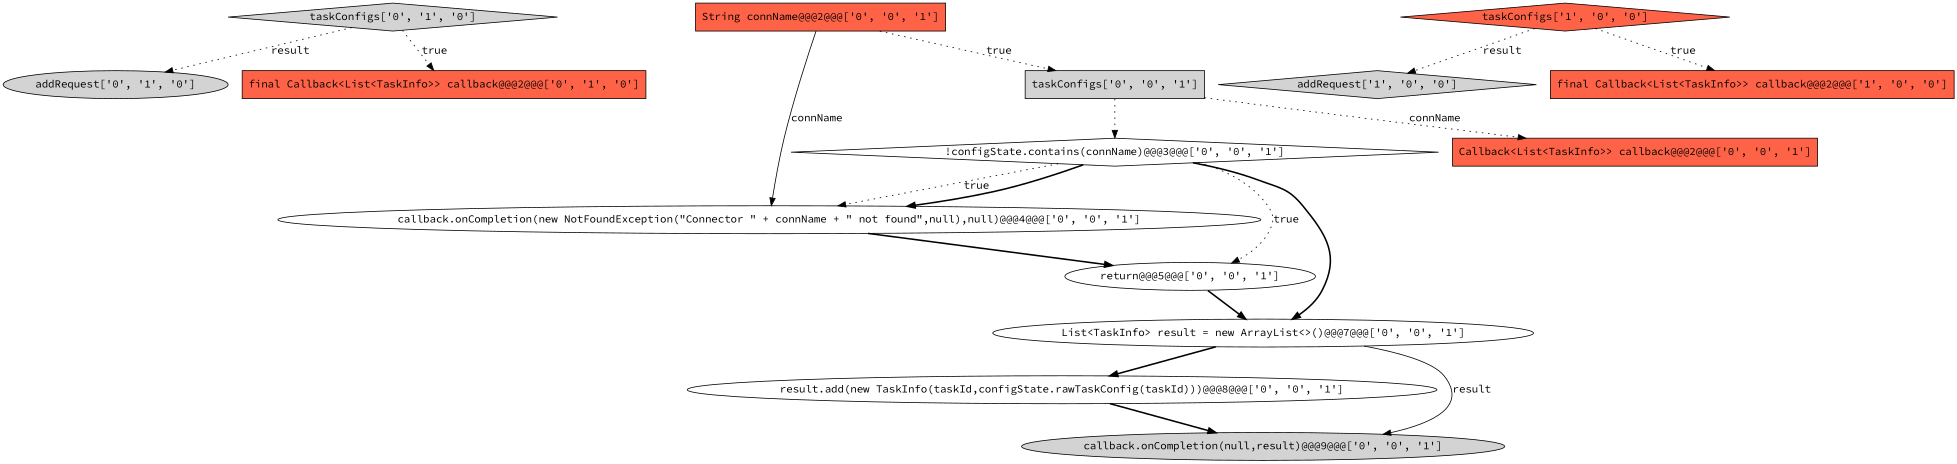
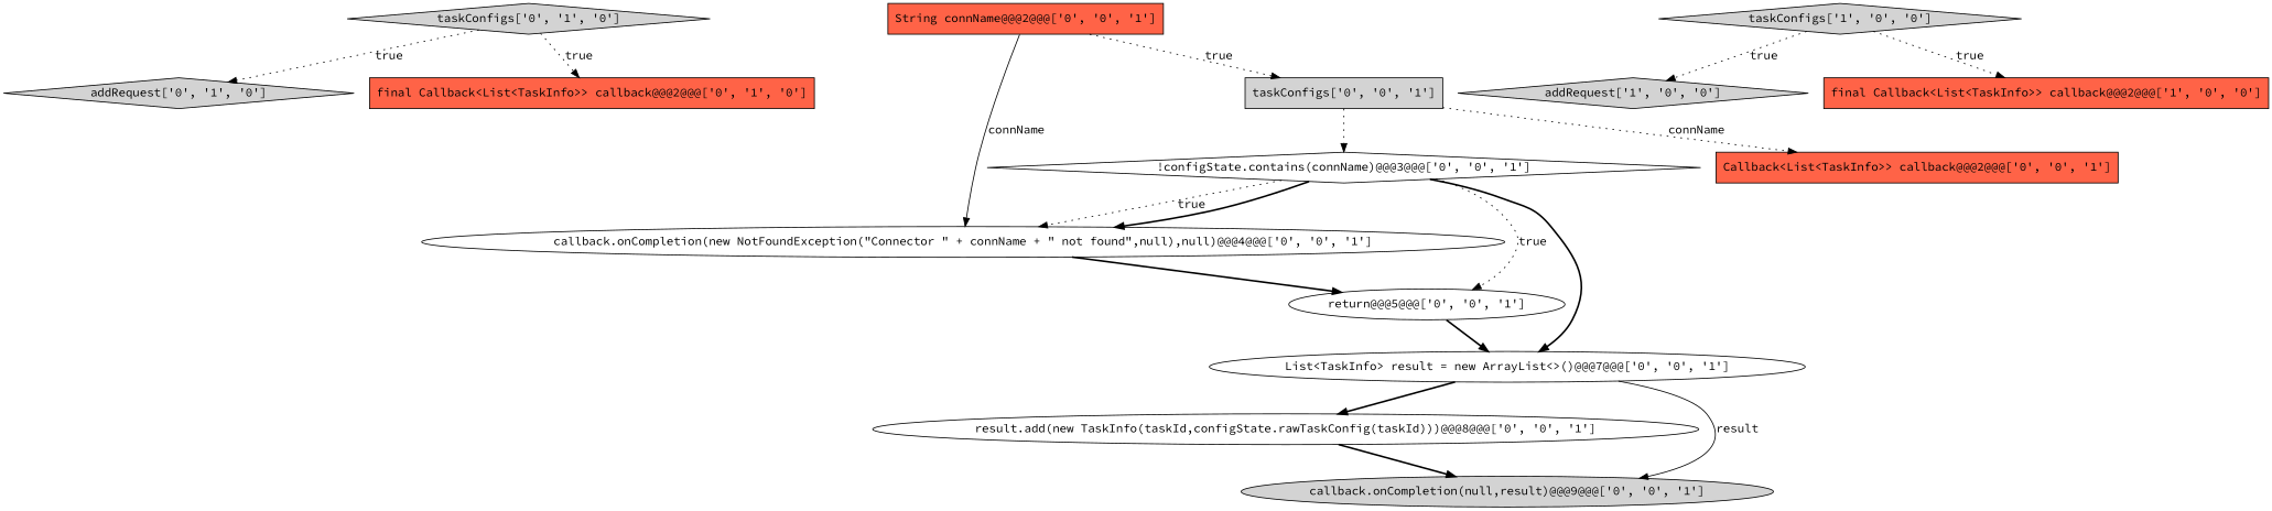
  digraph {
    fontname="Source Code Pro"
    node [fillcolor=lightgray fontname="Source Code Pro" shape=diamond style=filled]
    edge [fontname="Source Code Pro" style=dotted]
    n1 [label="taskConfigs['0', '1', '0']"]
-   n2 [label="addRequest['0', '1', '0']" shape=ellipse]
+   n2 [label="addRequest['0', '1', '0']"]
    n3 [fillcolor=tomato label="final Callback<List<TaskInfo>> callback@@@2@@@['0', '1', '0']" shape=box]
    n4 [fillcolor=white label="!configState.contains(connName)@@@3@@@['0', '0', '1']"]
    n5 [fillcolor=white label="return@@@5@@@['0', '0', '1']" shape=ellipse]
    n6 [fillcolor=white label="callback.onCompletion(new NotFoundException(\"Connector \" + connName + \" not found\",null),null)@@@4@@@['0', '0', '1']" shape=ellipse]
    n7 [fillcolor=white label="List<TaskInfo> result = new ArrayList<>()@@@7@@@['0', '0', '1']" shape=ellipse]
    n8 [fillcolor=white label="result.add(new TaskInfo(taskId,configState.rawTaskConfig(taskId)))@@@8@@@['0', '0', '1']" shape=ellipse]
    n9 [label="callback.onCompletion(null,result)@@@9@@@['0', '0', '1']" shape=ellipse]
    n10 [label="addRequest['1', '0', '0']"]
    n11 [label="taskConfigs['0', '0', '1']" shape=box]
    n12 [fillcolor=tomato label="Callback<List<TaskInfo>> callback@@@2@@@['0', '0', '1']" shape=box]
    n13 [fillcolor=tomato label="String connName@@@2@@@['0', '0', '1']" shape=box]
    n14 [fillcolor=tomato label="final Callback<List<TaskInfo>> callback@@@2@@@['1', '0', '0']" shape=box]
-   n15 [fillcolor=tomato label="taskConfigs['1', '0', '0']"]
-   n1 -> n2 [label=result]
+   n15 [label="taskConfigs['1', '0', '0']"]
+   n1 -> n2 [label=true]
    n1 -> n3 [label=true]
    n4 -> n5 [label=true]
    n4 -> n6 [label=true]
    n4 -> n6 [style=bold]
    n4 -> n7 [style=bold]
    n5 -> n7 [style=bold]
    n6 -> n5 [style=bold]
    n7 -> n8 [style=bold]
    n7 -> n9 [label=result style=solid]
    n8 -> n9 [style=bold]
    n11 -> n4
    n11 -> n12 [label=connName]
    n13 -> n6 [label=connName style=solid]
    n13 -> n11 [label=true]
-   n15 -> n10 [label=result]
+   n15 -> n10 [label=true]
    n15 -> n14 [label=true]
  }
